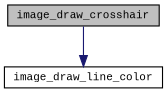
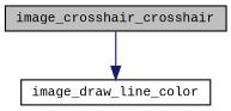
  digraph {
    rankdir=TB
    fontname="Liberation Mono"
    node [color=black fontname="Liberation Mono" fontsize=10 shape=record style=filled]
-   n1 [fillcolor=grey75 fontcolor=black height=0.2 label=image_draw_crosshair width=0.4]
+   n1 [fillcolor=grey75 fontcolor=black height=0.2 label=image_crosshair_crosshair width=0.4]
    n2 [fillcolor=white height=0.2 label=image_draw_line_color width=0.4]
    n1 -> n2 [color=midnightblue fontname="Liberation Mono" fontsize=10 labelfontname=FreeSans labelfontsize=10 style=solid]
  }
